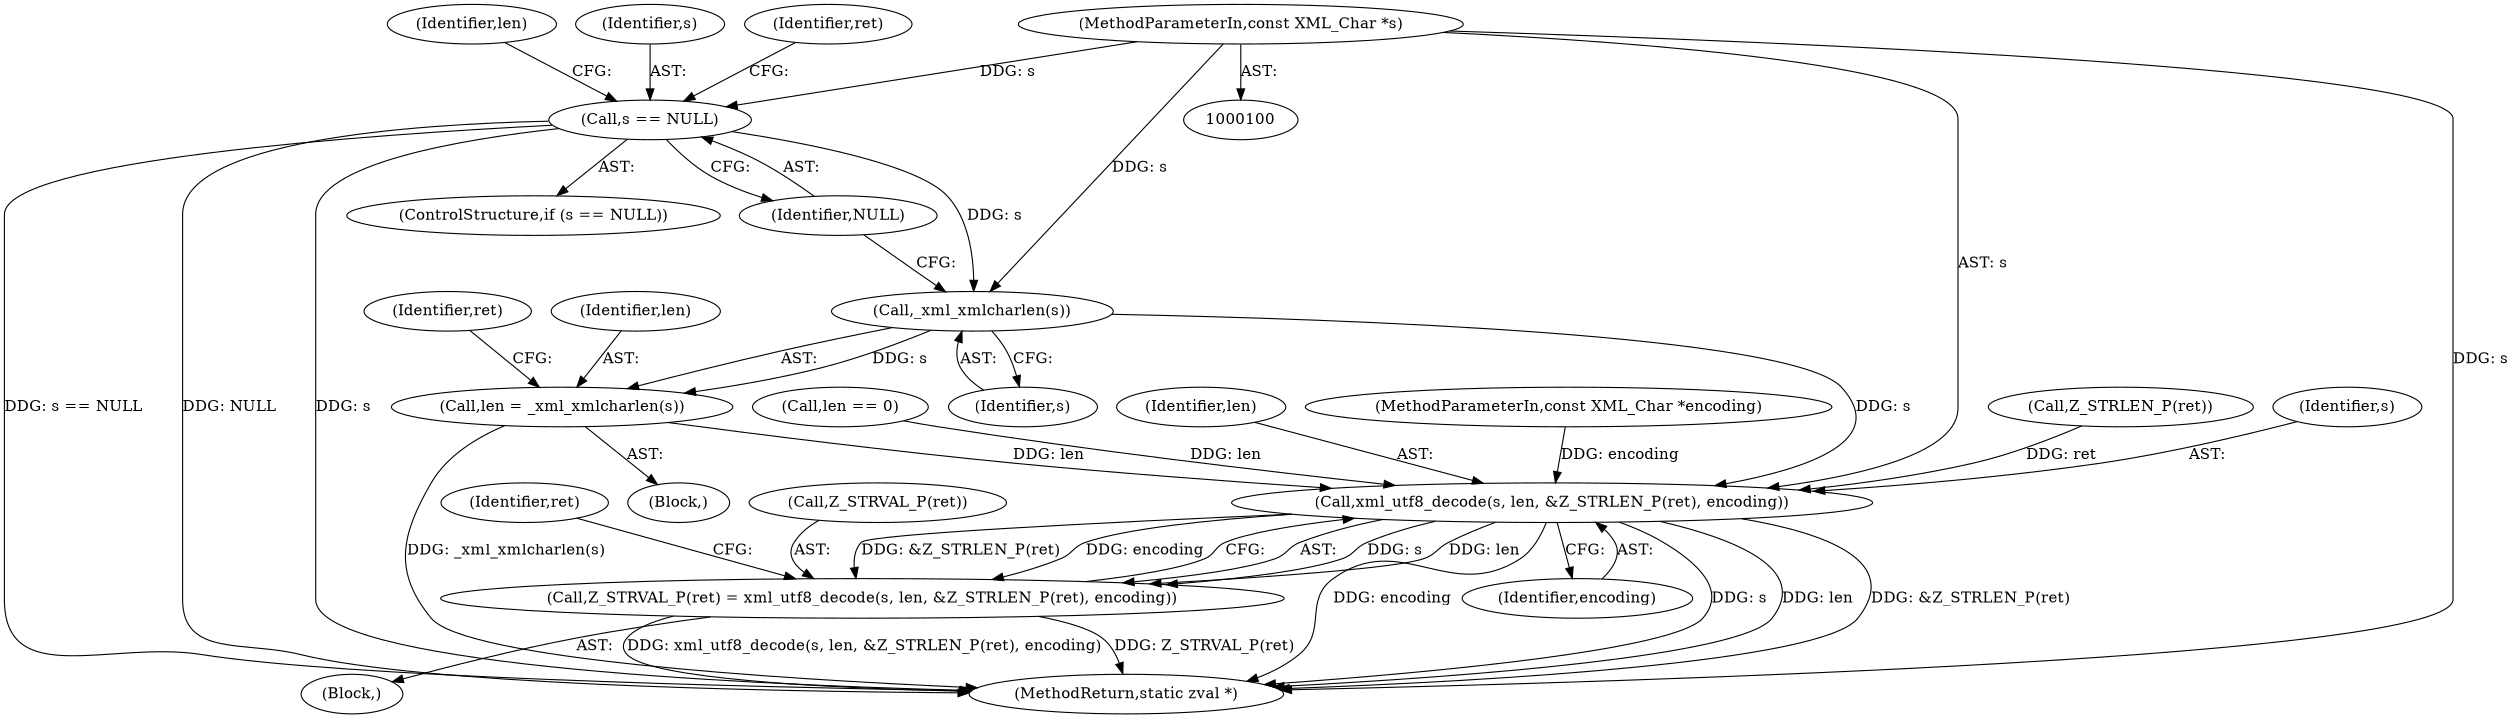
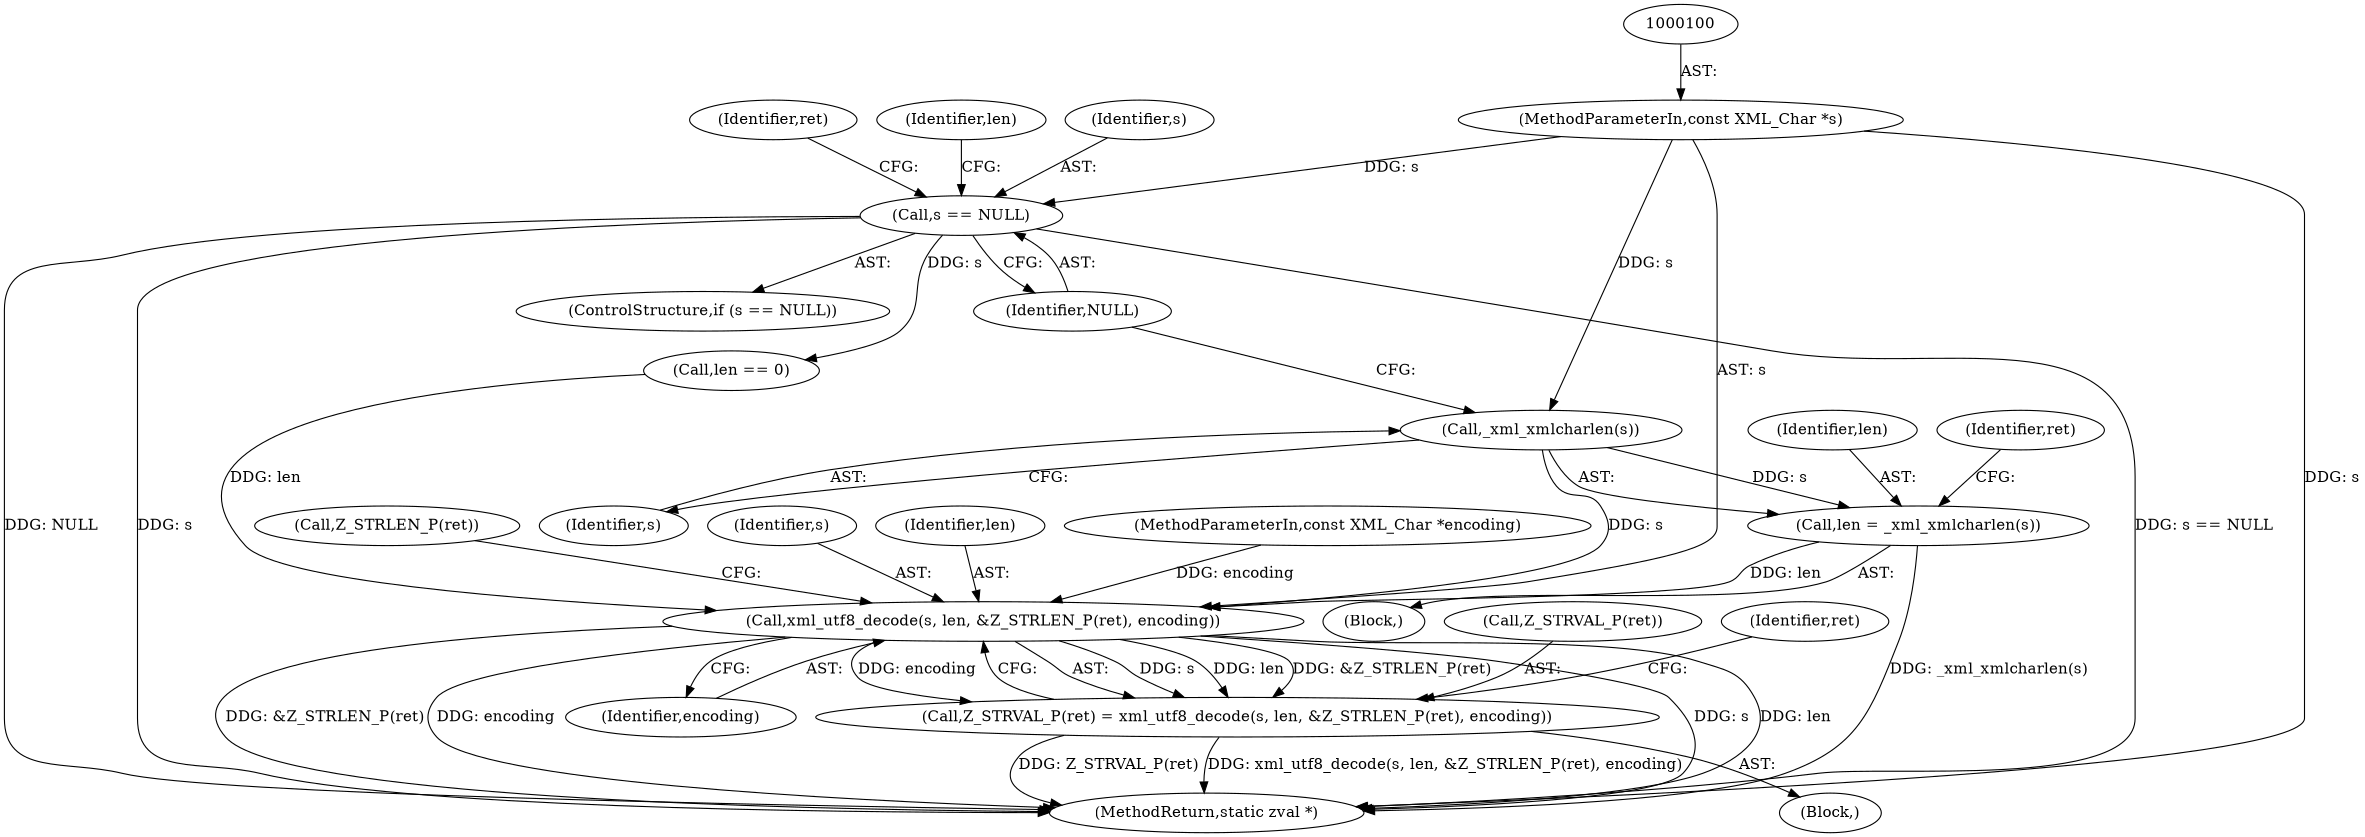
  digraph {
    n1 [label="(Call,s == NULL)"]
    n2 [label="(Call,_xml_xmlcharlen(s))"]
    n3 [label="(MethodReturn,static zval *)"]
    n4 [label="(ControlStructure,if (s == NULL))"]
    n5 [label="(Identifier,NULL)"]
    n6 [label="(Call,xml_utf8_decode(s, len, &Z_STRLEN_P(ret), encoding))"]
    n7 [label="(Call,len = _xml_xmlcharlen(s))"]
    n8 [label="(Identifier,s)"]
    n9 [label="(Call,Z_STRVAL_P(ret) = xml_utf8_decode(s, len, &Z_STRLEN_P(ret), encoding))"]
    n10 [label="(Identifier,encoding)"]
    n11 [label="(MethodParameterIn,const XML_Char *s)"]
    1000100
    n13 [label="(Block,)"]
    n14 [label="(Block,)"]
    n15 [label="(Identifier,ret)"]
    n16 [label="(Identifier,ret)"]
    n17 [label="(Call,Z_STRLEN_P(ret))"]
    n18 [label="(Identifier,ret)"]
    n19 [label="(Identifier,s)"]
    n20 [label="(Call,len == 0)"]
    n21 [label="(Identifier,len)"]
    n22 [label="(Identifier,len)"]
    n23 [label="(Identifier,s)"]
    n24 [label="(Identifier,len)"]
    n25 [label="(MethodParameterIn,const XML_Char *encoding)"]
    n26 [label="(Call,Z_STRVAL_P(ret))"]
-   n1 -> n2 [label="DDG: s"]
+   n1 -> n20 [label="DDG: s"]
    n1 -> n3 [label="DDG: NULL"]
    n1 -> n3 [label="DDG: s"]
    n1 -> n3 [label="DDG: s == NULL"]
    n1 -> n4 [label="AST: "]
    n1 -> n5 [label="CFG: "]
    n2 -> n6 [label="DDG: s"]
    n2 -> n7 [label="AST: "]
    n2 -> n7 [label="DDG: s"]
    n2 -> n8 [label="CFG: "]
    n5 -> n1 [label="AST: "]
    n5 -> n2 [label="CFG: "]
    n6 -> n3 [label="DDG: encoding"]
    n6 -> n3 [label="DDG: s"]
    n6 -> n3 [label="DDG: len"]
    n6 -> n3 [label="DDG: &Z_STRLEN_P(ret)"]
    n6 -> n9 [label="AST: "]
    n6 -> n9 [label="DDG: s"]
    n6 -> n9 [label="DDG: len"]
    n6 -> n9 [label="DDG: &Z_STRLEN_P(ret)"]
    n6 -> n9 [label="DDG: encoding"]
    n6 -> n10 [label="CFG: "]
    n7 -> n3 [label="DDG: _xml_xmlcharlen(s)"]
    n7 -> n6 [label="DDG: len"]
    n7 -> n13 [label="AST: "]
    n8 -> n2 [label="AST: "]
    n9 -> n3 [label="DDG: xml_utf8_decode(s, len, &Z_STRLEN_P(ret), encoding)"]
    n9 -> n3 [label="DDG: Z_STRVAL_P(ret)"]
    n9 -> n6 [label="CFG: "]
    n9 -> n14 [label="AST: "]
    n10 -> n6 [label="AST: "]
    n11 -> n1 [label="DDG: s"]
    n11 -> n2 [label="DDG: s"]
    n11 -> n3 [label="DDG: s"]
    n11 -> n6 [label="AST: s"]
-   n11 -> 1000100 [label="AST: "]
+   1000100 -> n11 [label="AST: "]
    n15 -> n1 [label="CFG: "]
    n16 -> n7 [label="CFG: "]
-   n17 -> n6 [label="DDG: ret"]
+   n17 -> n6 [label="CFG: "]
    n18 -> n9 [label="CFG: "]
    n19 -> n6 [label="AST: "]
    n20 -> n6 [label="DDG: len"]
    n21 -> n7 [label="AST: "]
    n22 -> n1 [label="CFG: "]
    n23 -> n1 [label="AST: "]
    n24 -> n6 [label="AST: "]
    n25 -> n6 [label="DDG: encoding"]
    n26 -> n9 [label="AST: "]
  }
